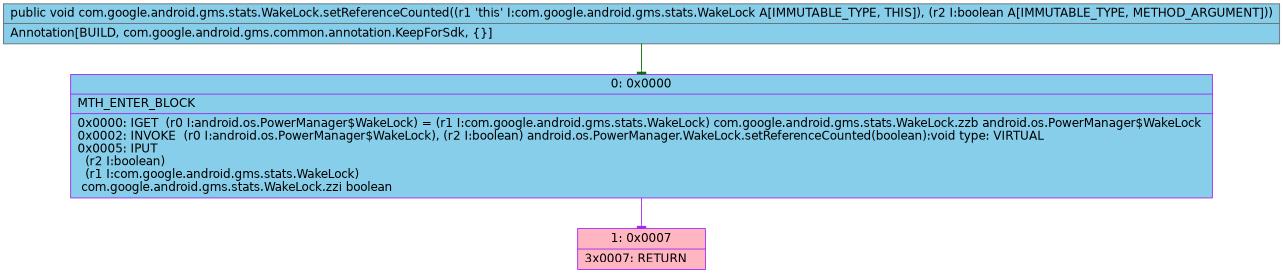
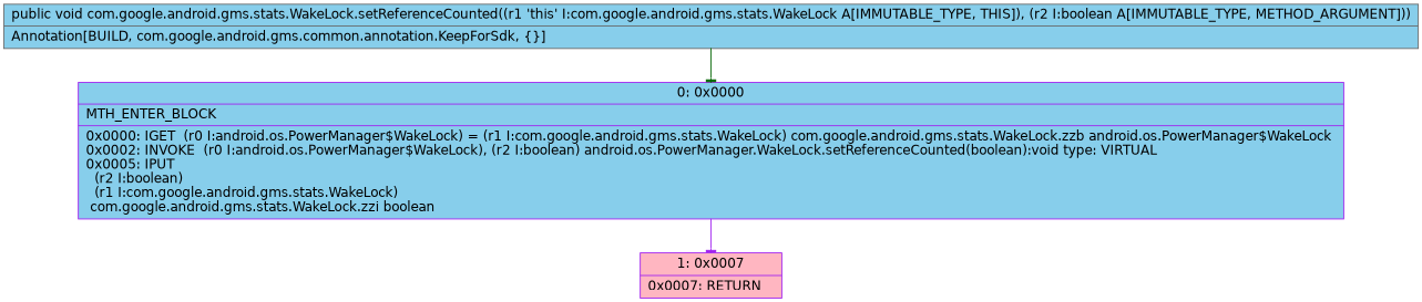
  digraph {
    fontname="DejaVu Sans"
    node [shape=record style=filled fillcolor=skyblue color=purple fontname="DejaVu Sans"]
    edge [arrowhead=tee fontname="DejaVu Sans"]
    n1 [label="{0\:\ 0x0000|MTH_ENTER_BLOCK\l|0x0000: IGET  (r0 I:android.os.PowerManager$WakeLock) = (r1 I:com.google.android.gms.stats.WakeLock) com.google.android.gms.stats.WakeLock.zzb android.os.PowerManager$WakeLock \l0x0002: INVOKE  (r0 I:android.os.PowerManager$WakeLock), (r2 I:boolean) android.os.PowerManager.WakeLock.setReferenceCounted(boolean):void type: VIRTUAL \l0x0005: IPUT  \l  (r2 I:boolean)\l  (r1 I:com.google.android.gms.stats.WakeLock)\l com.google.android.gms.stats.WakeLock.zzi boolean \l}"]
-   n2 [label="{1\:\ 0x0007|3x0007: RETURN   \l}" fillcolor=lightpink]
+   n2 [label="{1\:\ 0x0007|0x0007: RETURN   \l}" fillcolor=lightpink]
    n3 [label="{public void com.google.android.gms.stats.WakeLock.setReferenceCounted((r1 'this' I:com.google.android.gms.stats.WakeLock A[IMMUTABLE_TYPE, THIS]), (r2 I:boolean A[IMMUTABLE_TYPE, METHOD_ARGUMENT]))  | Annotation[BUILD, com.google.android.gms.common.annotation.KeepForSdk, \{\}]\l}" color=gray40]
    n1 -> n2 [color=purple]
    n3 -> n1 [color=darkgreen]
  }
